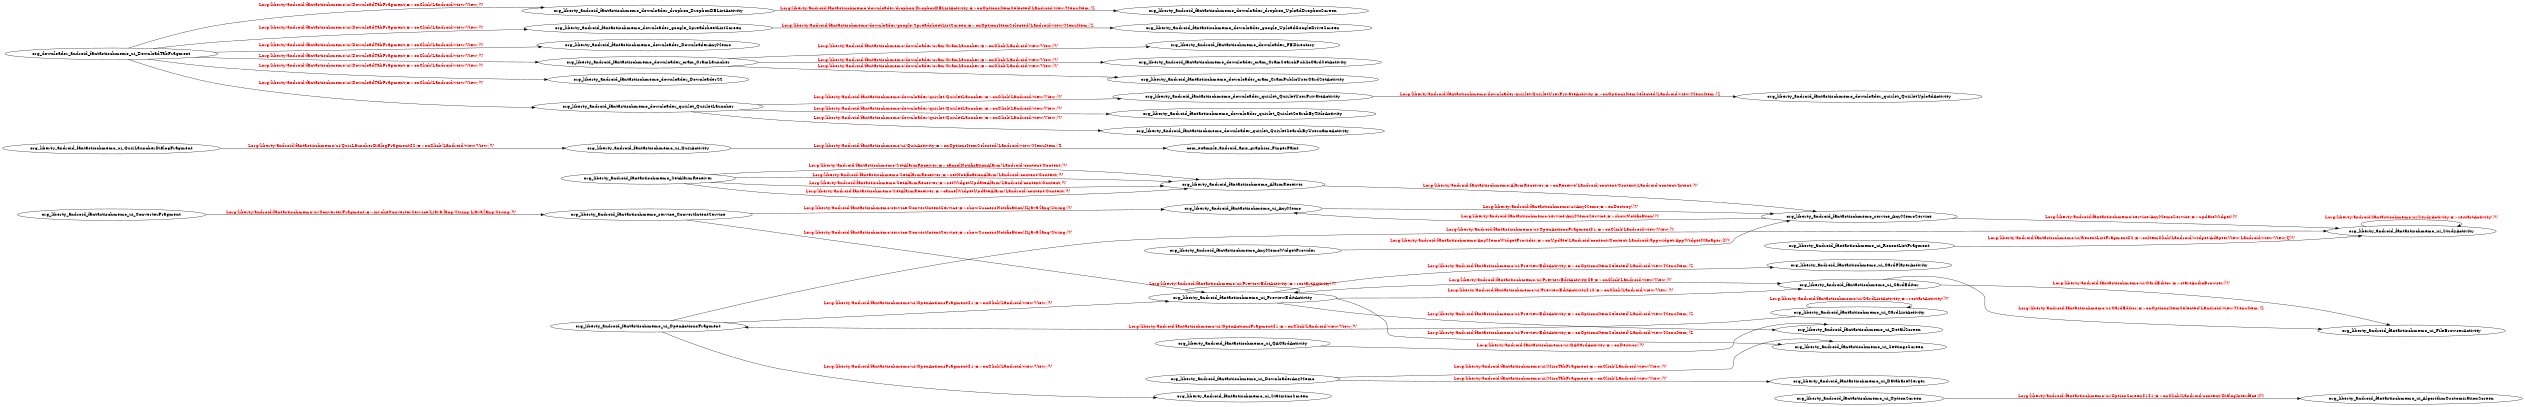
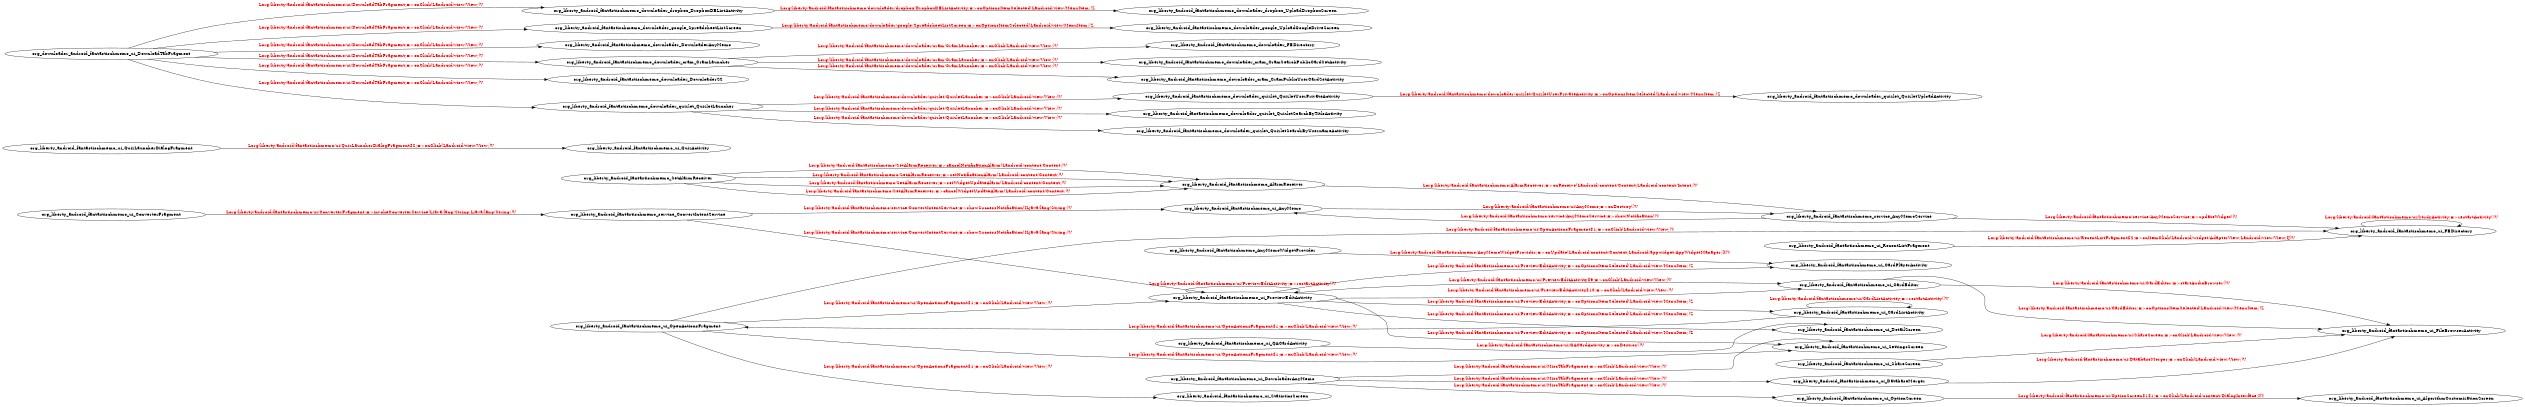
  digraph {
    rankdir=LR
    edge [fontcolor=red]
    org_liberty_android_fantastischmemo_ui_AnyMemo
    org_liberty_android_fantastischmemo_service_AnyMemoService
-   org_liberty_android_fantastischmemo_ui_StudyActivity
+   org_liberty_android_fantastischmemo_ui_StudyActivity [label=org_liberty_android_fantastischmemo_ui_FEDirectory]
    org_liberty_android_fantastischmemo_AlarmReceiver
    org_liberty_android_fantastischmemo_ui_QuizActivity
-   com_example_android_apis_graphics_FingerPaint
    org_liberty_android_fantastischmemo_ui_PreviewEditActivity
    org_liberty_android_fantastischmemo_ui_SettingsScreen
    org_liberty_android_fantastischmemo_ui_DetailScreen
    org_liberty_android_fantastischmemo_ui_CardListActivity
    org_liberty_android_fantastischmemo_ui_CardPlayerActivity
    org_liberty_android_fantastischmemo_ui_CardEditor
    org_liberty_android_fantastischmemo_ui_OpenActionsFragment
    org_liberty_android_fantastischmemo_ui_DatabaseMerger
    org_liberty_android_fantastischmemo_ui_FileBrowserActivity
    org_liberty_android_fantastischmemo_downloader_dropbox_DropboxDBListActivity
    org_liberty_android_fantastischmemo_downloader_dropbox_UploadDropboxScreen
    org_liberty_android_fantastischmemo_downloader_google_SpreadsheetListScreen
    org_liberty_android_fantastischmemo_downloader_google_UploadGoogleDriveScreen
    org_liberty_android_fantastischmemo_downloader_quizlet_QuizletUserPrivateActivity
    org_liberty_android_fantastischmemo_downloader_quizlet_QuizletUploadActivity
+   org_liberty_android_fantastischmemo_ui_ShareScreen
    n23 [label=org_downloader_android_fantastischmemo_ui_DownloadTabFragment]
    org_liberty_android_fantastischmemo_downloader_DownloaderAnyMemo
    org_liberty_android_fantastischmemo_downloader_cram_CramLauncher
    org_liberty_android_fantastischmemo_downloader_DownloaderSS
    org_liberty_android_fantastischmemo_downloader_quizlet_QuizletLauncher
    org_liberty_android_fantastischmemo_downloader_FEDirectory
    org_liberty_android_fantastischmemo_downloader_cram_CramSearchPublicCardSetActivity
    org_liberty_android_fantastischmemo_downloader_cram_CramPublicUserCardSetActivity
    org_liberty_android_fantastischmemo_downloader_quizlet_QuizletSearchByTitleActivity
    org_liberty_android_fantastischmemo_downloader_quizlet_QuizletSearchByUsernameActivity
    n33 [label=org_liberty_android_fantastischmemo_ui_DownloaderAnyMemo]
    org_liberty_android_fantastischmemo_ui_OptionScreen
    org_liberty_android_fantastischmemo_ui_AlgorithmCustomizationScreen
    org_liberty_android_fantastischmemo_ui_StatisticsScreen
    org_liberty_android_fantastischmemo_ui_QuizLauncherDialogFragment
    org_liberty_android_fantastischmemo_AnyMemoWidgetProvider
    org_liberty_android_fantastischmemo_ui_RecentListFragment
    org_liberty_android_fantastischmemo_ui_QACardActivity
    org_liberty_android_fantastischmemo_SetAlarmReceiver
    org_liberty_android_fantastischmemo_service_ConvertIntentService
    org_liberty_android_fantastischmemo_ui_ConverterFragment
    org_liberty_android_fantastischmemo_ui_AnyMemo -> org_liberty_android_fantastischmemo_service_AnyMemoService [label="Lorg/liberty/android/fantastischmemo/ui/AnyMemo;=>onDestroy()V"]
    org_liberty_android_fantastischmemo_service_AnyMemoService -> org_liberty_android_fantastischmemo_ui_AnyMemo [label="Lorg/liberty/android/fantastischmemo/service/AnyMemoService;=>showNotification()V"]
    org_liberty_android_fantastischmemo_service_AnyMemoService -> org_liberty_android_fantastischmemo_ui_StudyActivity [label="Lorg/liberty/android/fantastischmemo/service/AnyMemoService;=>updateWidget()V"]
    org_liberty_android_fantastischmemo_ui_StudyActivity -> org_liberty_android_fantastischmemo_ui_StudyActivity [label="Lorg/liberty/android/fantastischmemo/ui/StudyActivity;=>restartActivity()V"]
    org_liberty_android_fantastischmemo_AlarmReceiver -> org_liberty_android_fantastischmemo_service_AnyMemoService [label="Lorg/liberty/android/fantastischmemo/AlarmReceiver;=>onReceive(Landroid/content/Context;Landroid/content/Intent;)V"]
-   org_liberty_android_fantastischmemo_ui_QuizActivity -> com_example_android_apis_graphics_FingerPaint [label="Lorg/liberty/android/fantastischmemo/ui/QuizActivity;=>onOptionsItemSelected(Landroid/view/MenuItem;)Z"]
    org_liberty_android_fantastischmemo_ui_PreviewEditActivity -> org_liberty_android_fantastischmemo_ui_PreviewEditActivity [label="Lorg/liberty/android/fantastischmemo/ui/PreviewEditActivity;=>restartActivity()V"]
    org_liberty_android_fantastischmemo_ui_PreviewEditActivity -> org_liberty_android_fantastischmemo_ui_SettingsScreen [label="Lorg/liberty/android/fantastischmemo/ui/PreviewEditActivity;=>onOptionsItemSelected(Landroid/view/MenuItem;)Z"]
    org_liberty_android_fantastischmemo_ui_PreviewEditActivity -> org_liberty_android_fantastischmemo_ui_DetailScreen [label="Lorg/liberty/android/fantastischmemo/ui/PreviewEditActivity;=>onOptionsItemSelected(Landroid/view/MenuItem;)Z"]
+   org_liberty_android_fantastischmemo_ui_PreviewEditActivity -> org_liberty_android_fantastischmemo_ui_CardListActivity [label="Lorg/liberty/android/fantastischmemo/ui/PreviewEditActivity;=>onOptionsItemSelected(Landroid/view/MenuItem;)Z"]
    org_liberty_android_fantastischmemo_ui_PreviewEditActivity -> org_liberty_android_fantastischmemo_ui_CardPlayerActivity [label="Lorg/liberty/android/fantastischmemo/ui/PreviewEditActivity;=>onOptionsItemSelected(Landroid/view/MenuItem;)Z"]
    org_liberty_android_fantastischmemo_ui_PreviewEditActivity -> org_liberty_android_fantastischmemo_ui_CardEditor [label="Lorg/liberty/android/fantastischmemo/ui/PreviewEditActivity$9;=>onClick(Landroid/view/View;)V"]
    org_liberty_android_fantastischmemo_ui_PreviewEditActivity -> org_liberty_android_fantastischmemo_ui_CardEditor [label="Lorg/liberty/android/fantastischmemo/ui/PreviewEditActivity$10;=>onClick(Landroid/view/View;)V"]
    org_liberty_android_fantastischmemo_ui_CardListActivity -> org_liberty_android_fantastischmemo_ui_CardListActivity [label="Lorg/liberty/android/fantastischmemo/ui/CardListActivity;=>restartActivity()V"]
    org_liberty_android_fantastischmemo_ui_CardListActivity -> org_liberty_android_fantastischmemo_ui_OpenActionsFragment [label="Lorg/liberty/android/fantastischmemo/ui/OpenActionsFragment$1;=>onClick(Landroid/view/View;)V"]
    org_liberty_android_fantastischmemo_ui_CardEditor -> org_liberty_android_fantastischmemo_ui_FileBrowserActivity [label="Lorg/liberty/android/fantastischmemo/ui/CardEditor;=>onOptionsItemSelected(Landroid/view/MenuItem;)Z"]
    org_liberty_android_fantastischmemo_ui_CardEditor -> org_liberty_android_fantastischmemo_ui_FileBrowserActivity [label="Lorg/liberty/android/fantastischmemo/ui/CardEditor;=>startAudioBrowser()V"]
    org_liberty_android_fantastischmemo_ui_OpenActionsFragment -> org_liberty_android_fantastischmemo_ui_StudyActivity [label="Lorg/liberty/android/fantastischmemo/ui/OpenActionsFragment$1;=>onClick(Landroid/view/View;)V"]
    org_liberty_android_fantastischmemo_ui_OpenActionsFragment -> org_liberty_android_fantastischmemo_ui_PreviewEditActivity [label="Lorg/liberty/android/fantastischmemo/ui/OpenActionsFragment$1;=>onClick(Landroid/view/View;)V"]
+   org_liberty_android_fantastischmemo_ui_OpenActionsFragment -> org_liberty_android_fantastischmemo_ui_SettingsScreen [label="Lorg/liberty/android/fantastischmemo/ui/OpenActionsFragment$1;=>onClick(Landroid/view/View;)V"]
    org_liberty_android_fantastischmemo_ui_OpenActionsFragment -> org_liberty_android_fantastischmemo_ui_StatisticsScreen [label="Lorg/liberty/android/fantastischmemo/ui/OpenActionsFragment$1;=>onClick(Landroid/view/View;)V"]
+   org_liberty_android_fantastischmemo_ui_DatabaseMerger -> org_liberty_android_fantastischmemo_ui_FileBrowserActivity [label="Lorg/liberty/android/fantastischmemo/ui/DatabaseMerger;=>onClick(Landroid/view/View;)V"]
    org_liberty_android_fantastischmemo_downloader_dropbox_DropboxDBListActivity -> org_liberty_android_fantastischmemo_downloader_dropbox_UploadDropboxScreen [label="Lorg/liberty/android/fantastischmemo/downloader/dropbox/DropboxDBListActivity;=>onOptionsItemSelected(Landroid/view/MenuItem;)Z"]
    org_liberty_android_fantastischmemo_downloader_google_SpreadsheetListScreen -> org_liberty_android_fantastischmemo_downloader_google_UploadGoogleDriveScreen [label="Lorg/liberty/android/fantastischmemo/downloader/google/SpreadsheetListScreen;=>onOptionsItemSelected(Landroid/view/MenuItem;)Z"]
    org_liberty_android_fantastischmemo_downloader_quizlet_QuizletUserPrivateActivity -> org_liberty_android_fantastischmemo_downloader_quizlet_QuizletUploadActivity [label="Lorg/liberty/android/fantastischmemo/downloader/quizlet/QuizletUserPrivateActivity;=>onOptionsItemSelected(Landroid/view/MenuItem;)Z"]
+   org_liberty_android_fantastischmemo_ui_ShareScreen -> org_liberty_android_fantastischmemo_ui_FileBrowserActivity [label="Lorg/liberty/android/fantastischmemo/ui/ShareScreen;=>onClick(Landroid/view/View;)V"]
    n23 -> org_liberty_android_fantastischmemo_downloader_dropbox_DropboxDBListActivity [label="Lorg/liberty/android/fantastischmemo/ui/DownloadTabFragment;=>onClick(Landroid/view/View;)V"]
    n23 -> org_liberty_android_fantastischmemo_downloader_google_SpreadsheetListScreen [label="Lorg/liberty/android/fantastischmemo/ui/DownloadTabFragment;=>onClick(Landroid/view/View;)V"]
    n23 -> org_liberty_android_fantastischmemo_downloader_DownloaderAnyMemo [label="Lorg/liberty/android/fantastischmemo/ui/DownloadTabFragment;=>onClick(Landroid/view/View;)V"]
    n23 -> org_liberty_android_fantastischmemo_downloader_cram_CramLauncher [label="Lorg/liberty/android/fantastischmemo/ui/DownloadTabFragment;=>onClick(Landroid/view/View;)V"]
    n23 -> org_liberty_android_fantastischmemo_downloader_DownloaderSS [label="Lorg/liberty/android/fantastischmemo/ui/DownloadTabFragment;=>onClick(Landroid/view/View;)V"]
    n23 -> org_liberty_android_fantastischmemo_downloader_quizlet_QuizletLauncher [label="Lorg/liberty/android/fantastischmemo/ui/DownloadTabFragment;=>onClick(Landroid/view/View;)V"]
    org_liberty_android_fantastischmemo_downloader_cram_CramLauncher -> org_liberty_android_fantastischmemo_downloader_FEDirectory [label="Lorg/liberty/android/fantastischmemo/downloader/cram/CramLauncher;=>onClick(Landroid/view/View;)V"]
    org_liberty_android_fantastischmemo_downloader_cram_CramLauncher -> org_liberty_android_fantastischmemo_downloader_cram_CramSearchPublicCardSetActivity [label="Lorg/liberty/android/fantastischmemo/downloader/cram/CramLauncher;=>onClick(Landroid/view/View;)V"]
    org_liberty_android_fantastischmemo_downloader_cram_CramLauncher -> org_liberty_android_fantastischmemo_downloader_cram_CramPublicUserCardSetActivity [label="Lorg/liberty/android/fantastischmemo/downloader/cram/CramLauncher;=>onClick(Landroid/view/View;)V"]
    org_liberty_android_fantastischmemo_downloader_quizlet_QuizletLauncher -> org_liberty_android_fantastischmemo_downloader_quizlet_QuizletUserPrivateActivity [label="Lorg/liberty/android/fantastischmemo/downloader/quizlet/QuizletLauncher;=>onClick(Landroid/view/View;)V"]
    org_liberty_android_fantastischmemo_downloader_quizlet_QuizletLauncher -> org_liberty_android_fantastischmemo_downloader_quizlet_QuizletSearchByTitleActivity [label="Lorg/liberty/android/fantastischmemo/downloader/quizlet/QuizletLauncher;=>onClick(Landroid/view/View;)V"]
    org_liberty_android_fantastischmemo_downloader_quizlet_QuizletLauncher -> org_liberty_android_fantastischmemo_downloader_quizlet_QuizletSearchByUsernameActivity [label="Lorg/liberty/android/fantastischmemo/downloader/quizlet/QuizletLauncher;=>onClick(Landroid/view/View;)V"]
    n33 -> org_liberty_android_fantastischmemo_ui_SettingsScreen [label="Lorg/liberty/android/fantastischmemo/ui/MiscTabFragment;=>onClick(Landroid/view/View;)V"]
    n33 -> org_liberty_android_fantastischmemo_ui_DatabaseMerger [label="Lorg/liberty/android/fantastischmemo/ui/MiscTabFragment;=>onClick(Landroid/view/View;)V"]
+   n33 -> org_liberty_android_fantastischmemo_ui_OptionScreen [label="Lorg/liberty/android/fantastischmemo/ui/MiscTabFragment;=>onClick(Landroid/view/View;)V"]
    org_liberty_android_fantastischmemo_ui_OptionScreen -> org_liberty_android_fantastischmemo_ui_AlgorithmCustomizationScreen [label="Lorg/liberty/android/fantastischmemo/ui/OptionScreen$1$1;=>onClick(Landroid/content/DialogInterface;I)V"]
    org_liberty_android_fantastischmemo_ui_QuizLauncherDialogFragment -> org_liberty_android_fantastischmemo_ui_QuizActivity [label="Lorg/liberty/android/fantastischmemo/ui/QuizLauncherDialogFragment$2;=>onClick(Landroid/view/View;)V"]
-   org_liberty_android_fantastischmemo_AnyMemoWidgetProvider -> org_liberty_android_fantastischmemo_service_AnyMemoService [label="Lorg/liberty/android/fantastischmemo/AnyMemoWidgetProvider;=>onUpdate(Landroid/content/Context;Landroid/appwidget/AppWidgetManager;[I)V"]
+   org_liberty_android_fantastischmemo_AnyMemoWidgetProvider -> org_liberty_android_fantastischmemo_ui_CardPlayerActivity [label="Lorg/liberty/android/fantastischmemo/AnyMemoWidgetProvider;=>onUpdate(Landroid/content/Context;Landroid/appwidget/AppWidgetManager;[I)V"]
    org_liberty_android_fantastischmemo_ui_RecentListFragment -> org_liberty_android_fantastischmemo_ui_StudyActivity [label="Lorg/liberty/android/fantastischmemo/ui/RecentListFragment$2;=>onItemClick(Landroid/widget/AdapterView;Landroid/view/View;IJ)V"]
    org_liberty_android_fantastischmemo_ui_QACardActivity -> org_liberty_android_fantastischmemo_ui_DetailScreen [label="Lorg/liberty/android/fantastischmemo/ui/QACardActivity;=>onDestroy()V"]
    org_liberty_android_fantastischmemo_SetAlarmReceiver -> org_liberty_android_fantastischmemo_AlarmReceiver [label="Lorg/liberty/android/fantastischmemo/SetAlarmReceiver;=>setNotificationAlarm(Landroid/content/Context;)V"]
    org_liberty_android_fantastischmemo_SetAlarmReceiver -> org_liberty_android_fantastischmemo_AlarmReceiver [label="Lorg/liberty/android/fantastischmemo/SetAlarmReceiver;=>setWidgetUpdateAlarm(Landroid/content/Context;)V"]
    org_liberty_android_fantastischmemo_SetAlarmReceiver -> org_liberty_android_fantastischmemo_AlarmReceiver [label="Lorg/liberty/android/fantastischmemo/SetAlarmReceiver;=>cancelWidgetUpdateAlarm(Landroid/content/Context;)V"]
    org_liberty_android_fantastischmemo_SetAlarmReceiver -> org_liberty_android_fantastischmemo_AlarmReceiver [label="Lorg/liberty/android/fantastischmemo/SetAlarmReceiver;=>cancelNotificationAlarm(Landroid/content/Context;)V"]
    org_liberty_android_fantastischmemo_service_ConvertIntentService -> org_liberty_android_fantastischmemo_ui_AnyMemo [label="Lorg/liberty/android/fantastischmemo/service/ConvertIntentService;=>showSuccessNotification(ILjava/lang/String;)V"]
    org_liberty_android_fantastischmemo_service_ConvertIntentService -> org_liberty_android_fantastischmemo_ui_PreviewEditActivity [label="Lorg/liberty/android/fantastischmemo/service/ConvertIntentService;=>showSuccessNotification(ILjava/lang/String;)V"]
    org_liberty_android_fantastischmemo_ui_ConverterFragment -> org_liberty_android_fantastischmemo_service_ConvertIntentService [label="Lorg/liberty/android/fantastischmemo/ui/ConverterFragment;=>invokeConverterService(Ljava/lang/String;Ljava/lang/String;)V"]
  }
